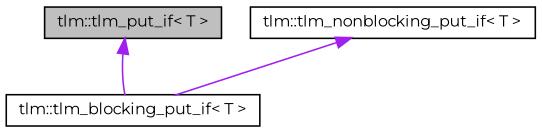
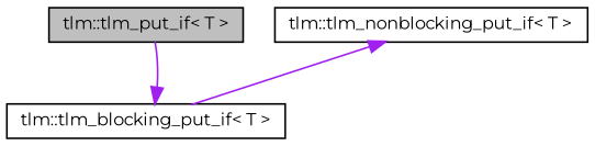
  digraph {
    fontname=Montserrat
    node [color=black fillcolor=white fontname=Montserrat fontsize=10 shape=record style=filled]
    edge [color=purple dir=back fontname=Montserrat fontsize=10 labelfontname=FreeSans labelfontsize=10 style=solid]
    n1 [fillcolor=grey75 fontcolor=black height=0.2 label="tlm::tlm_put_if\< T \>" width=0.4]
    n2 [height=0.2 label="tlm::tlm_blocking_put_if\< T \>" width=0.4]
    n3 [height=0.2 label="tlm::tlm_nonblocking_put_if\< T \>" width=0.4]
-   n1 -> n2
+   n2 -> n1
    n3 -> n2
  }
